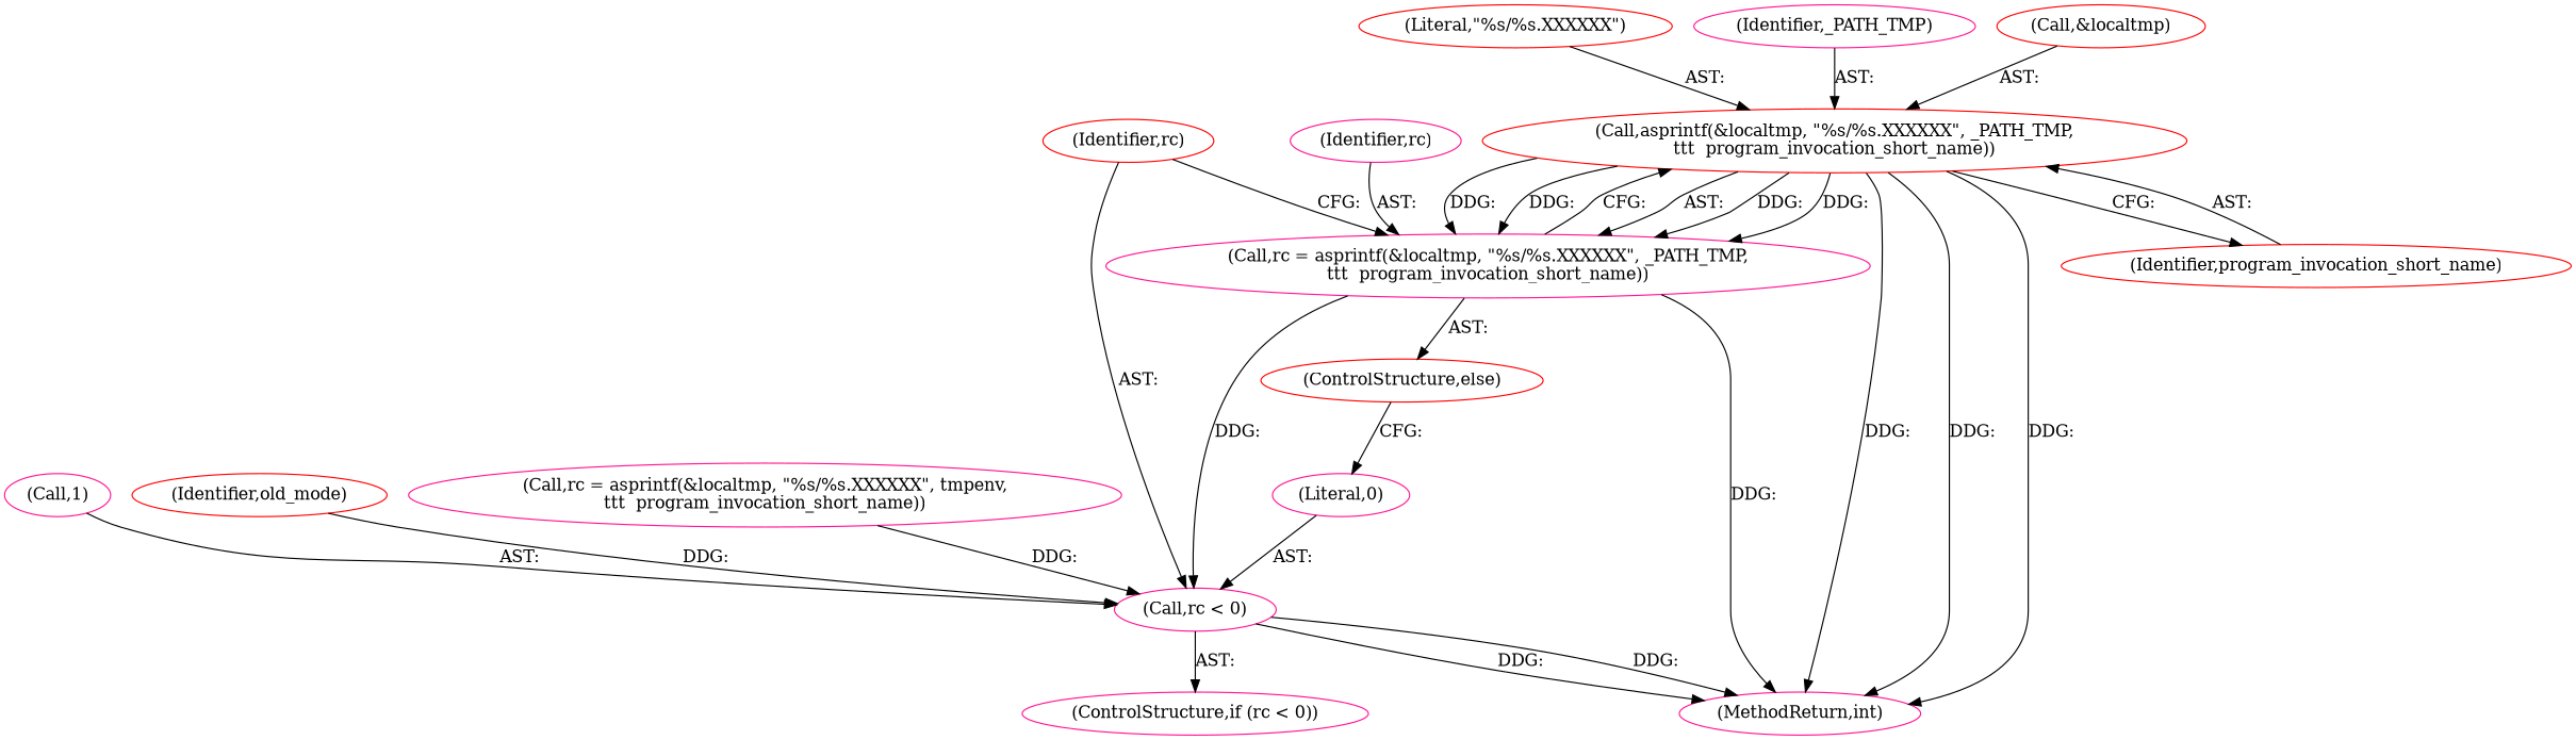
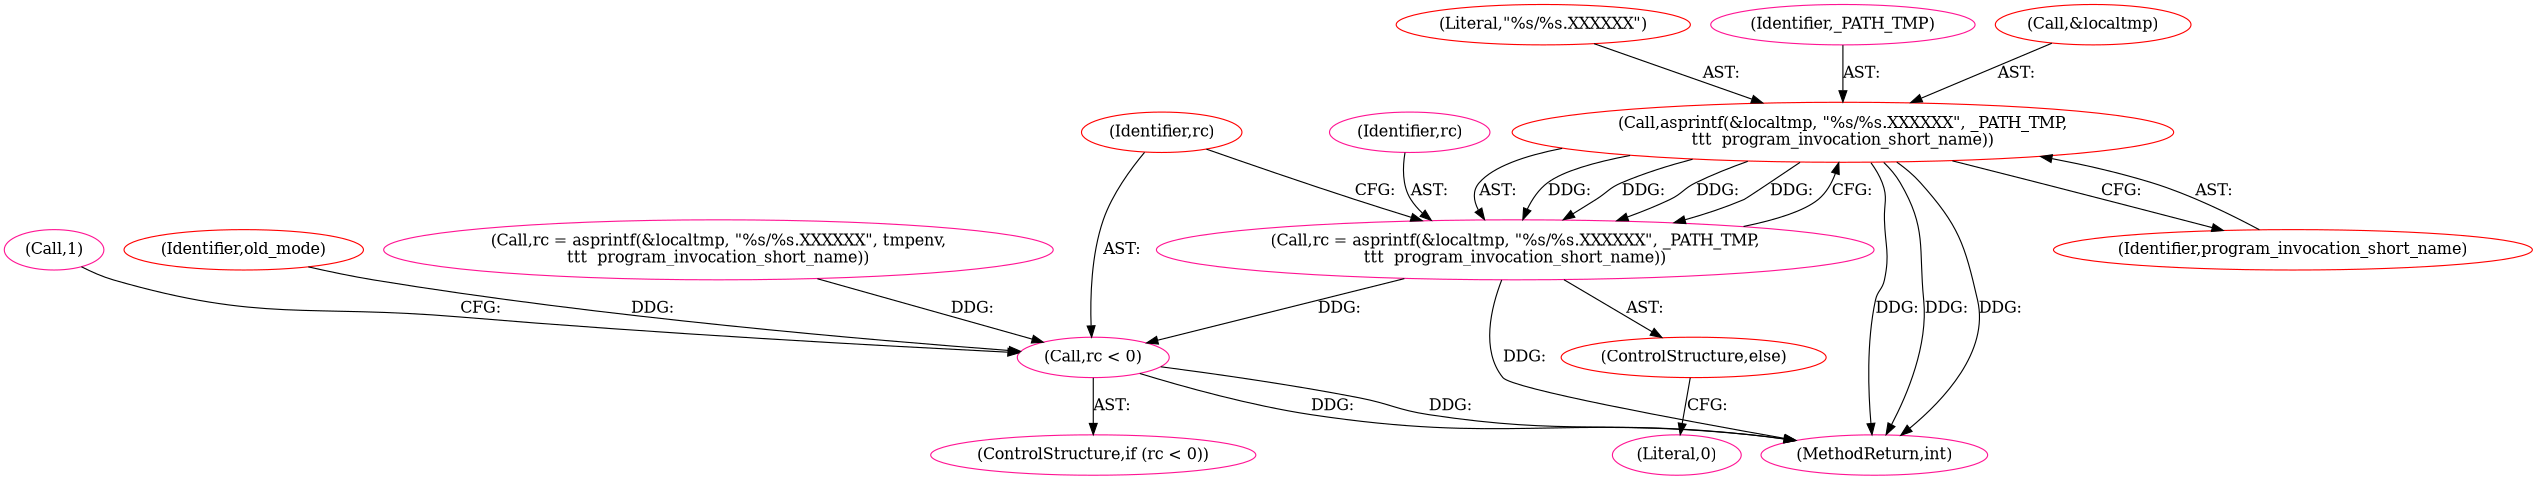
  digraph {
    node [color=deeppink]
    n1 [color=red label="(Call,asprintf(&localtmp, \"%s/%s.XXXXXX\", _PATH_TMP,\n\t\t\t  program_invocation_short_name))"]
    n2 [label="(Call,rc = asprintf(&localtmp, \"%s/%s.XXXXXX\", _PATH_TMP,\n\t\t\t  program_invocation_short_name))"]
    n3 [label="(MethodReturn,int)"]
    n4 [color=red label="(Identifier,program_invocation_short_name)"]
    n5 [label="(Call,rc < 0)"]
    n6 [color=red label="(ControlStructure,else)"]
    n7 [label="(ControlStructure,if (rc < 0))"]
    n8 [label="(Literal,0)"]
    n9 [color=red label="(Literal,\"%s/%s.XXXXXX\")"]
    n10 [label="(Call,1)"]
    n11 [color=red label="(Identifier,old_mode)"]
    n12 [label="(Identifier,_PATH_TMP)"]
    n13 [label="(Call,rc = asprintf(&localtmp, \"%s/%s.XXXXXX\", tmpenv,\n\t\t\t  program_invocation_short_name))"]
    n14 [color=red label="(Call,&localtmp)"]
    n15 [color=red label="(Identifier,rc)"]
    n16 [label="(Identifier,rc)"]
    n1 -> n2 [label="AST: "]
    n1 -> n2 [label="DDG: "]
    n1 -> n2 [label="DDG: "]
    n1 -> n2 [label="DDG: "]
    n1 -> n2 [label="DDG: "]
    n1 -> n3 [label="DDG: "]
    n1 -> n3 [label="DDG: "]
    n1 -> n3 [label="DDG: "]
    n1 -> n4 [label="CFG: "]
    n2 -> n1 [label="CFG: "]
    n2 -> n3 [label="DDG: "]
    n2 -> n5 [label="DDG: "]
    n2 -> n6 [label="AST: "]
    n4 -> n1 [label="AST: "]
    n5 -> n3 [label="DDG: "]
    n5 -> n3 [label="DDG: "]
    n5 -> n7 [label="AST: "]
    n6 -> n8 [label="CFG: "]
-   n8 -> n5 [label="AST: "]
    n9 -> n1 [label="AST: "]
-   n10 -> n5 [label="AST: "]
+   n10 -> n5 [label="CFG: "]
    n11 -> n5 [label="DDG: "]
    n12 -> n1 [label="AST: "]
    n13 -> n5 [label="DDG: "]
    n14 -> n1 [label="AST: "]
    n15 -> n2 [label="CFG: "]
    n15 -> n5 [label="AST: "]
    n16 -> n2 [label="AST: "]
  }
